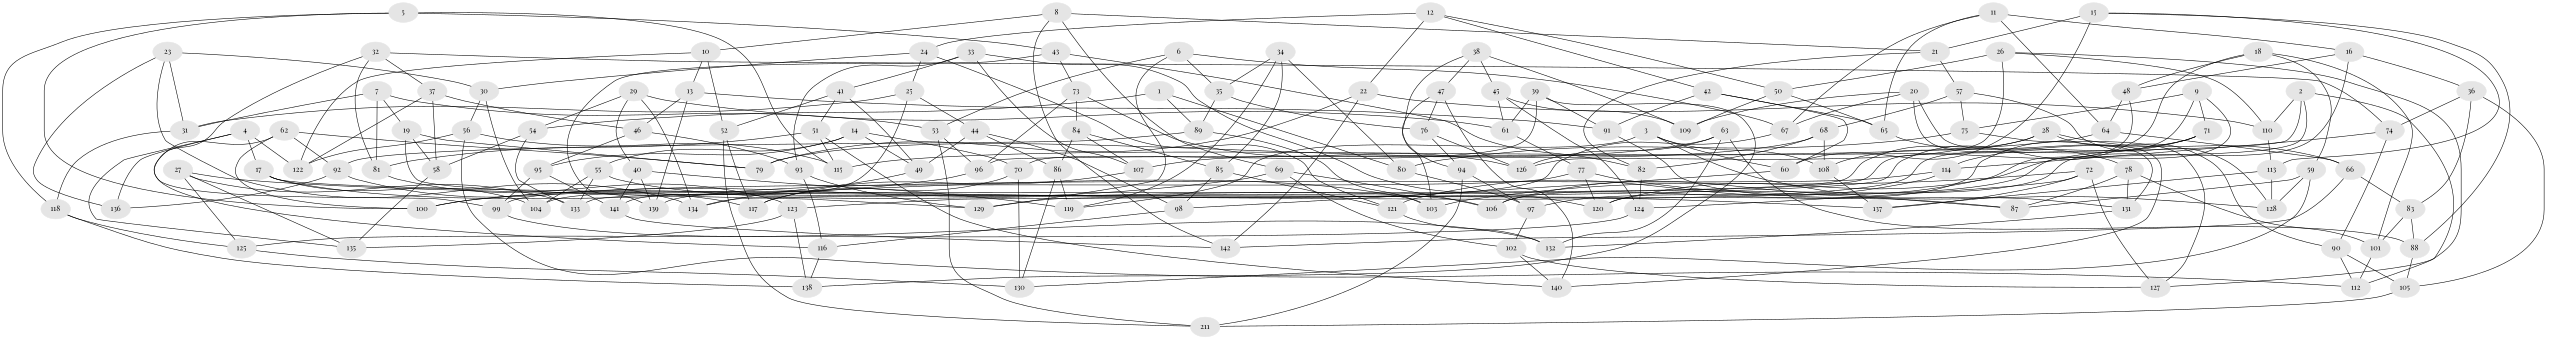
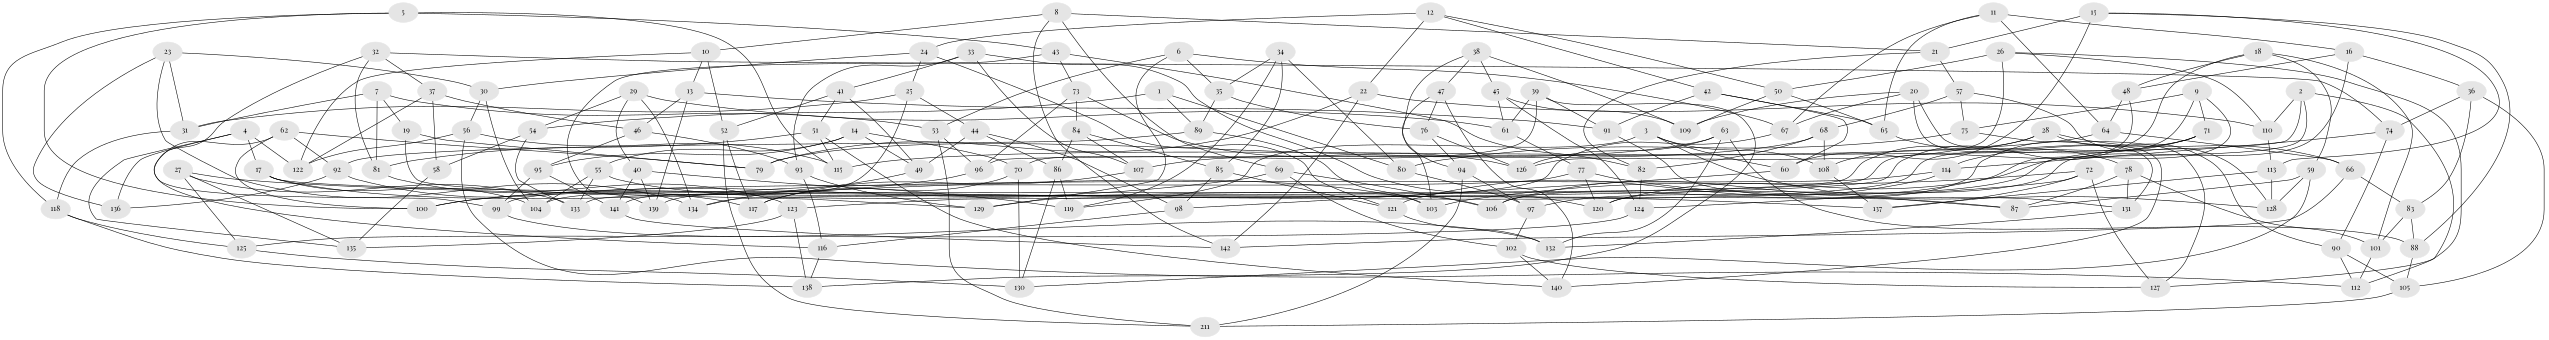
  graph {
    fontname="Playfair Display"
    node [color=gray90 fontname="Playfair Display" style=filled]
    edge [fontname="Playfair Display"]
    1
    54
    80
    89
    58
    133
    97
    103
    92
    2
    96
    110
    112
    100
    102
    113
    3
    60
    108
    119
    128
    98
    137
    4
    136
    17
    122
    135
    87
    104
    5
    43
    115
    118
    139
    82
    73
    125
    138
    6
    35
    53
    67
    129
    76
    n46 [label=211]
    7
    19
    31
    81
    79
    123
    8
    10
    21
    69
    142
    13
    52
    57
    106
    9
    71
    75
    120
    114
    127
    46
    91
    117
    11
    16
    64
    65
    36
    48
    66
    78
    12
    22
    24
    42
    50
    30
    25
    121
    109
    95
    93
    131
    14
    49
    55
    70
    134
    130
    141
    99
    15
    88
    105
    74
    83
    18
    59
    101
    20
    140
    132
    68
    124
    23
    56
    44
    86
    26
    126
    27
    28
    90
    29
    40
    61
    77
    32
    37
    33
    41
    107
    51
    116
    34
    85
    94
    38
    45
    47
    39
    84
    62
    63
    72
    1 -- 54
    1 -- 80
    1 -- 89
    54 -- 58
    54 -- 133
    80 -- 97
    89 -- 103
    89 -- 92
    58 -- 135
    97 -- 102
    92 -- 136
    92 -- 117
    2 -- 97
    2 -- 96
    2 -- 110
    2 -- 112
    96 -- 100
    110 -- 113
    102 -- 127
    102 -- 140
    113 -- 128
    113 -- 137
    3 -- 60
    3 -- 108
    3 -- 119
    3 -- 128
    60 -- 98
    108 -- 137
    98 -- 116
    4 -- 136
    4 -- 17
    4 -- 122
    4 -- 135
    17 -- 103
    17 -- 87
    17 -- 104
    5 -- 100
    5 -- 43
    5 -- 115
    5 -- 118
    43 -- 139
    43 -- 82
    43 -- 73
    118 -- 125
    118 -- 138
    82 -- 124
    73 -- 96
    73 -- 126
    73 -- 84
    125 -- 130
    6 -- 35
    6 -- 53
    6 -- 67
    6 -- 129
    35 -- 89
    35 -- 76
    53 -- 96
    53 -- n46
    67 -- 104
    76 -- 126
    76 -- 94
    7 -- 53
    7 -- 19
    7 -- 31
    7 -- 81
-   19 -- 58
    19 -- 129
    19 -- 79
    31 -- 118
    81 -- 123
    123 -- 135
    123 -- 138
    8 -- 10
    8 -- 21
    8 -- 69
    8 -- 142
    10 -- 122
    10 -- 13
    10 -- 52
    21 -- 82
    21 -- 57
    69 -- 100
    69 -- 102
    69 -- 106
    13 -- 139
    13 -- 46
    13 -- 91
    52 -- n46
    52 -- 117
    57 -- 128
    57 -- 75
    57 -- 68
    9 -- 129
    9 -- 106
    9 -- 71
    9 -- 75
    71 -- 106
    71 -- 120
    71 -- 114
    75 -- 80
    75 -- 127
    114 -- 139
    114 -- 121
    46 -- 95
    46 -- 93
    91 -- 131
    11 -- 67
    11 -- 16
    11 -- 64
    11 -- 65
    16 -- 120
    16 -- 36
    16 -- 48
    64 -- 115
    64 -- 66
    65 -- 78
    36 -- 105
    36 -- 74
    36 -- 83
    48 -- 64
    48 -- 134
    66 -- 142
    66 -- 83
    78 -- 87
    78 -- 131
    78 -- 101
    12 -- 22
    12 -- 24
    12 -- 42
    12 -- 50
    22 -- 110
    22 -- 79
    22 -- 142
    24 -- 30
    24 -- 25
    24 -- 121
    42 -- 60
    42 -- 91
    42 -- 65
    50 -- 65
    50 -- 109
    30 -- 104
    30 -- 56
    25 -- 31
    25 -- 141
    25 -- 44
    121 -- 132
    95 -- 141
    95 -- 99
    93 -- 129
    93 -- 116
    131 -- 132
    14 -- 95
    14 -- 49
    14 -- 55
    14 -- 70
    49 -- 134
    55 -- 133
    55 -- 104
    55 -- 106
    70 -- 117
    70 -- 130
    141 -- 142
    99 -- 132
    15 -- 113
    15 -- 60
    15 -- 21
    15 -- 88
    88 -- 105
    105 -- n46
    74 -- 114
    74 -- 90
    83 -- 88
    83 -- 101
    18 -- 123
    18 -- 48
    18 -- 59
    18 -- 101
    59 -- 128
    59 -- 87
    59 -- 130
    101 -- 112
    20 -- 67
    20 -- 109
    20 -- 131
    20 -- 140
    68 -- 108
    68 -- 82
    68 -- 107
    124 -- 125
    23 -- 136
    23 -- 31
    23 -- 30
    23 -- 134
    56 -- 112
    56 -- 122
    56 -- 115
    44 -- 98
    44 -- 49
    44 -- 86
    86 -- 119
    86 -- 130
    26 -- 110
    26 -- 127
    26 -- 50
    26 -- 126
    27 -- 133
    27 -- 137
    27 -- 135
    27 -- 125
    28 -- 133
    28 -- 108
    28 -- 66
    28 -- 90
    90 -- 112
    90 -- 105
    29 -- 54
    29 -- 134
    29 -- 40
    29 -- 61
    40 -- 119
    40 -- 139
    40 -- 141
    61 -- 77
    77 -- 87
    77 -- 120
    77 -- 99
    32 -- 81
    32 -- 99
    32 -- 74
    32 -- 37
    37 -- 58
    37 -- 122
    37 -- 46
    33 -- 120
    33 -- 93
    33 -- 41
    33 -- 107
    41 -- 52
    41 -- 49
    41 -- 51
    107 -- 117
    51 -- 115
    51 -- 81
    51 -- 140
    116 -- 138
    34 -- 80
    34 -- 119
    34 -- 35
    34 -- 85
    85 -- 98
    85 -- 121
    94 -- 97
    94 -- n46
    38 -- 109
    38 -- 94
    38 -- 45
    38 -- 47
    45 -- 109
    45 -- 124
    45 -- 61
    47 -- 103
    47 -- 76
    47 -- 140
    39 -- 138
    39 -- 91
    39 -- 70
    39 -- 61
    84 -- 86
    84 -- 107
    84 -- 85
    62 -- 92
    62 -- 100
    62 -- 79
    62 -- 116
    63 -- 79
    63 -- 88
    63 -- 132
    63 -- 126
    72 -- 103
    72 -- 137
    72 -- 127
    72 -- 124
  }
